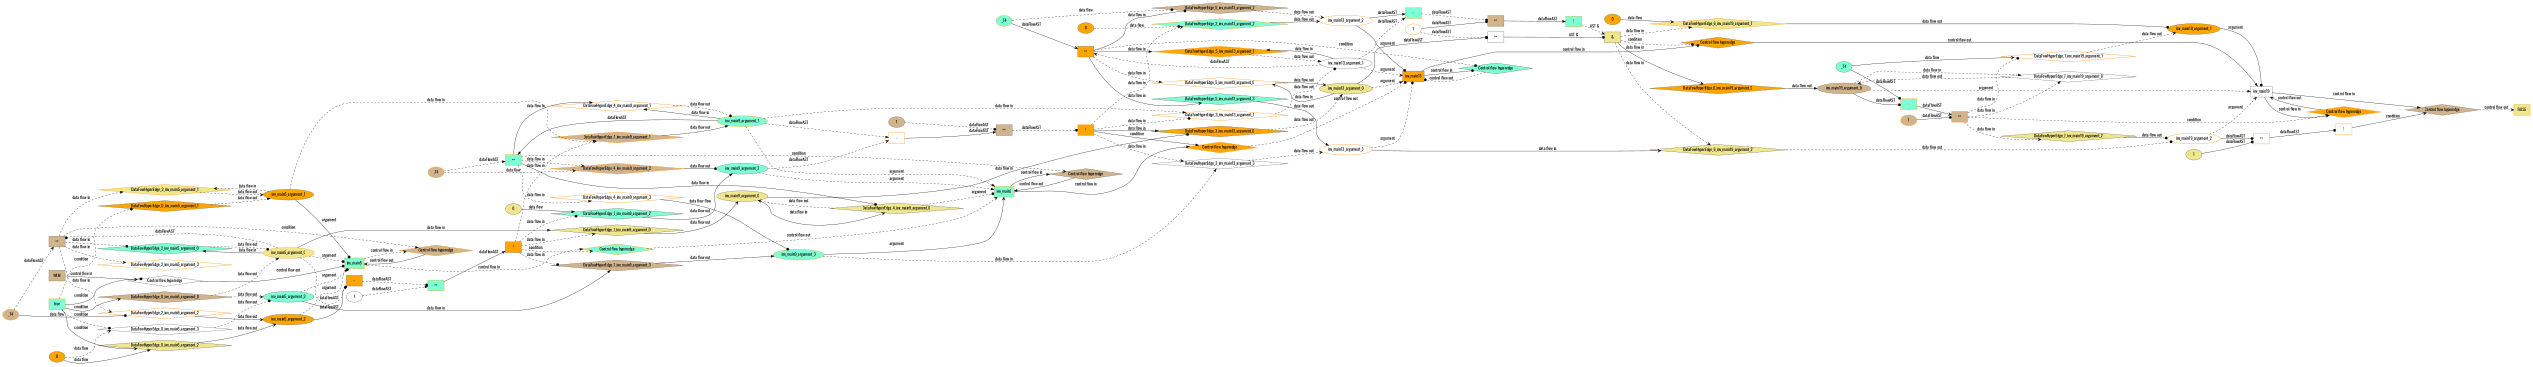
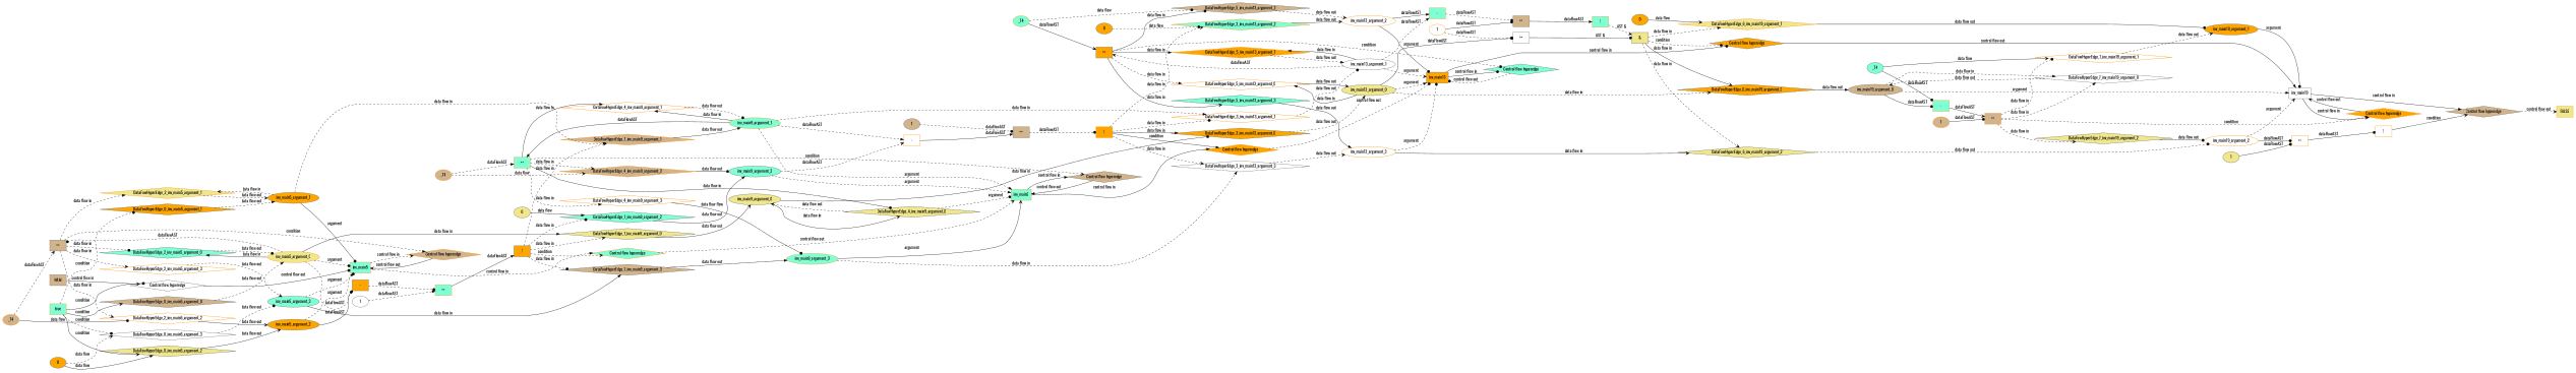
  digraph {
    fontname=Oswald
    rankdir=LR
    node [color=gray40 fillcolor=white fontname=Oswald nodeName=argument0 shape=diamond style=filled]
    edge [arrowhead=dot fontname=Oswald style=dashed]
    n1 [fillcolor=orange label=inv_main13 nodeName=inv_main13 shape=rect]
    n2 [fillcolor=aquamarine label="Control flow hyperedge" nodeName=ControlFowHyperEdge_5]
    n3 [fillcolor=orange label="Control flow hyperedge" nodeName=ControlFowHyperEdge_6]
    n4 [label=inv_main19 nodeName=inv_main19 shape=rect]
    n5 [color=darkorange fillcolor=orange label="Control flow hyperedge" nodeName=ControlFowHyperEdge_7]
    n6 [fillcolor=tan label="Control flow hyperedge" nodeName=ControlFowHyperEdge_8]
    n7 [color=darkorange fillcolor=khaki label=FALSE nodeName=FALSE shape=rect]
    n8 [color=darkorange fillcolor=aquamarine label=inv_main5 nodeName=inv_main5 shape=rect]
    n9 [color=darkorange fillcolor=aquamarine label="Control flow hyperedge" nodeName=ControlFowHyperEdge_1]
    n10 [color=darkorange fillcolor=tan label="Control flow hyperedge" nodeName=ControlFowHyperEdge_2]
    n11 [color=darkorange fillcolor=aquamarine label=inv_main9 nodeName=inv_main9 shape=rect]
    n12 [color=darkorange fillcolor=orange label="Control flow hyperedge" nodeName=ControlFowHyperEdge_3]
    n13 [fillcolor=tan label="Control flow hyperedge" nodeName=ControlFowHyperEdge_4]
    n14 [fillcolor=tan label=Initial nodeName=Initial shape=rect]
    n15 [label="Control flow hyperedge" nodeName=ControlFowHyperEdge_0]
    n16 [color=darkorange fillcolor=khaki label=inv_main5_argument_0 shape=oval]
    n17 [fillcolor=orange label="-" nodeName=xxxinv_main9___inv_main5_1xxxguard_0_node_2 shape=rect]
    n18 [fillcolor=tan label=">=" nodeName=xxxinv_main5___inv_main5_2xxxguard_0_node_0 shape=rect]
    n19 [fillcolor=khaki label=DataFowHyperEdge_1_inv_main9_argument_0 nodeName=DataFowHyperEdge_1_inv_main9_argument_0]
    n20 [fillcolor=aquamarine label=DataFowHyperEdge_2_inv_main5_argument_0 nodeName=DataFowHyperEdge_2_inv_main5_argument_0]
    n21 [color=darkorange fillcolor=aquamarine label=">=" nodeName=xxxinv_main9___inv_main5_1xxxguard_0_node_1 shape=rect]
    n22 [color=darkorange fillcolor=khaki label=DataFowHyperEdge_2_inv_main5_argument_1 nodeName=DataFowHyperEdge_2_inv_main5_argument_1]
    n23 [color=darkorange label=DataFowHyperEdge_2_inv_main5_argument_2 nodeName=DataFowHyperEdge_2_inv_main5_argument_2]
    n24 [color=darkorange label=DataFowHyperEdge_2_inv_main5_argument_3 nodeName=DataFowHyperEdge_2_inv_main5_argument_3]
    n25 [fillcolor=khaki label=inv_main9_argument_0 shape=oval]
    n26 [fillcolor=orange label=inv_main5_argument_1 nodeName=argument1 shape=oval]
    n27 [color=darkorange fillcolor=tan label=DataFowHyperEdge_1_inv_main9_argument_1 nodeName=DataFowHyperEdge_1_inv_main9_argument_1]
    n28 [color=darkorange fillcolor=aquamarine label=inv_main9_argument_1 nodeName=argument1 shape=oval]
    n29 [fillcolor=orange label=inv_main5_argument_2 nodeName=argument2 shape=oval]
    n30 [fillcolor=aquamarine label=inv_main5_argument_3 nodeName=argument3 shape=oval]
    n31 [fillcolor=tan label=DataFowHyperEdge_1_inv_main9_argument_3 nodeName=DataFowHyperEdge_1_inv_main9_argument_3]
    n32 [color=darkorange fillcolor=aquamarine label=inv_main9_argument_3 nodeName=argument3 shape=oval]
    n33 [fillcolor=orange label=DataFowHyperEdge_3_inv_main13_argument_0 nodeName=DataFowHyperEdge_3_inv_main13_argument_0]
    n34 [fillcolor=khaki label=DataFowHyperEdge_4_inv_main9_argument_0 nodeName=DataFowHyperEdge_4_inv_main9_argument_0]
    n35 [fillcolor=khaki label=inv_main13_argument_0 shape=oval]
    n36 [color=darkorange label="-" nodeName=xxxinv_main13___inv_main9_3xxxguard_0_node_2 shape=rect]
    n37 [color=darkorange fillcolor=aquamarine label=">=" nodeName=xxxinv_main9___inv_main9_4xxxguard_0_node_0 shape=rect]
    n38 [color=darkorange label=DataFowHyperEdge_3_inv_main13_argument_1 nodeName=DataFowHyperEdge_3_inv_main13_argument_1]
    n39 [color=darkorange label=DataFowHyperEdge_4_inv_main9_argument_1 nodeName=DataFowHyperEdge_4_inv_main9_argument_1]
    n40 [fillcolor=tan label=">=" nodeName=xxxinv_main13___inv_main9_3xxxguard_0_node_1 shape=rect]
    n41 [color=darkorange fillcolor=tan label=DataFowHyperEdge_4_inv_main9_argument_2 nodeName=DataFowHyperEdge_4_inv_main9_argument_2]
    n42 [color=darkorange label=DataFowHyperEdge_4_inv_main9_argument_3 nodeName=DataFowHyperEdge_4_inv_main9_argument_3]
    n43 [label=inv_main13_argument_1 nodeName=argument1 shape=oval]
    n44 [fillcolor=aquamarine label=inv_main9_argument_2 nodeName=argument2 shape=oval]
    n45 [label=DataFowHyperEdge_3_inv_main13_argument_3 nodeName=DataFowHyperEdge_3_inv_main13_argument_3]
    n46 [color=darkorange label=inv_main13_argument_3 nodeName=argument3 shape=oval]
    n47 [label=">=" nodeName=xxxinv_main19___inv_main13_6xxxguard1_node_0 shape=rect]
    n48 [color=darkorange label=DataFowHyperEdge_5_inv_main13_argument_0 nodeName=DataFowHyperEdge_5_inv_main13_argument_0]
    n49 [fillcolor=orange label=DataFowHyperEdge_6_inv_main19_argument_0 nodeName=DataFowHyperEdge_6_inv_main19_argument_0]
    n50 [fillcolor=khaki label="&" nodeName=xxxinv_main19___inv_main13_6xxx_and shape=rect]
    n51 [fillcolor=tan label=inv_main19_argument_0 shape=oval]
    n52 [fillcolor=orange label=">=" nodeName=xxxinv_main13___inv_main13_5xxxguard_0_node_0 shape=rect]
    n53 [color=darkorange fillcolor=aquamarine label="-" nodeName=xxxinv_main19___inv_main13_6xxxguard_0_node_2 shape=rect]
    n54 [color=darkorange fillcolor=orange label=DataFowHyperEdge_5_inv_main13_argument_1 nodeName=DataFowHyperEdge_5_inv_main13_argument_1]
    n55 [fillcolor=tan label=DataFowHyperEdge_5_inv_main13_argument_2 nodeName=DataFowHyperEdge_5_inv_main13_argument_2]
    n56 [fillcolor=aquamarine label=DataFowHyperEdge_5_inv_main13_argument_3 nodeName=DataFowHyperEdge_5_inv_main13_argument_3]
    n57 [fillcolor=tan label=">=" nodeName=xxxinv_main19___inv_main13_6xxxguard_0_node_1 shape=rect]
    n58 [color=darkorange label=inv_main13_argument_2 nodeName=argument2 shape=oval]
    n59 [fillcolor=khaki label=DataFowHyperEdge_6_inv_main19_argument_2 nodeName=DataFowHyperEdge_6_inv_main19_argument_2]
    n60 [color=darkorange label=inv_main19_argument_2 nodeName=argument2 shape=oval]
    n61 [color=darkorange fillcolor=aquamarine label="-" nodeName=xxxinv_main19___inv_main19_7xxxguard_0_node_1 shape=rect]
    n62 [label=DataFowHyperEdge_7_inv_main19_argument_0 nodeName=DataFowHyperEdge_7_inv_main19_argument_0]
    n63 [color=darkorange fillcolor=tan label=">=" nodeName=xxxinv_main19___inv_main19_7xxxguard_0_node_0 shape=rect]
    n64 [fillcolor=orange label=inv_main19_argument_1 nodeName=argument1 shape=oval]
    n65 [color=darkorange label=">=" nodeName=xxxFALSE___inv_main19_8xxxguard_0_node_1 shape=rect]
    n66 [color=darkorange label="!" nodeName=xxxFALSE___inv_main19_8xxxguard_0_node_0 shape=rect]
    n67 [color=darkorange fillcolor=aquamarine label=true nodeName=true_0 shape=rect]
    n68 [fillcolor=khaki label=DataFowHyperEdge_0_inv_main5_argument_2 nodeName=DataFowHyperEdge_0_inv_main5_argument_2]
    n69 [label=DataFowHyperEdge_0_inv_main5_argument_3 nodeName=DataFowHyperEdge_0_inv_main5_argument_3]
    n70 [fillcolor=tan label=DataFowHyperEdge_0_inv_main5_argument_0 nodeName=DataFowHyperEdge_0_inv_main5_argument_0]
    n71 [fillcolor=orange label=DataFowHyperEdge_0_inv_main5_argument_1 nodeName=DataFowHyperEdge_0_inv_main5_argument_1]
    n72 [fillcolor=orange label=0 nodeName=xxxinv_main5___Initial_0xxxdataFlow_0_node_0 shape=""]
    n73 [fillcolor=orange label="!" nodeName=xxxinv_main9___inv_main5_1xxxguard_0_node_0 shape=rect]
    n74 [fillcolor=aquamarine label=DataFowHyperEdge_1_inv_main9_argument_2 nodeName=DataFowHyperEdge_1_inv_main9_argument_2]
    n75 [label=1 nodeName=xxxinv_main9___inv_main5_1xxxguard_0_node_5 shape=""]
    n76 [fillcolor=khaki label=0 nodeName=xxxinv_main9___inv_main5_1xxxdataFlow_0_node_0 shape=""]
    n77 [color=darkorange fillcolor=tan label=_T4 nodeName=xxxinv_main5___inv_main5_2xxxdataFlow_0_node_0 shape=""]
    n78 [color=darkorange fillcolor=orange label="!" nodeName=xxxinv_main13___inv_main9_3xxxguard_0_node_0 shape=rect]
    n79 [color=darkorange fillcolor=aquamarine label=DataFowHyperEdge_3_inv_main13_argument_2 nodeName=DataFowHyperEdge_3_inv_main13_argument_2]
    n80 [fillcolor=tan label=1 nodeName=xxxinv_main13___inv_main9_3xxxguard_0_node_5 shape=""]
    n81 [fillcolor=orange label=0 nodeName=xxxinv_main13___inv_main9_3xxxdataFlow_0_node_0 shape=""]
    n82 [color=darkorange fillcolor=tan label=_T4 nodeName=xxxinv_main9___inv_main9_4xxxdataFlow_0_node_0 shape=""]
    n83 [color=darkorange fillcolor=aquamarine label=_T4 nodeName=xxxinv_main13___inv_main13_5xxxdataFlow_0_node_0 shape=""]
    n84 [color=darkorange fillcolor=khaki label=DataFowHyperEdge_6_inv_main19_argument_1 nodeName=DataFowHyperEdge_6_inv_main19_argument_1]
    n85 [color=darkorange fillcolor=aquamarine label="!" nodeName=xxxinv_main19___inv_main13_6xxxguard_0_node_0 shape=rect]
    n86 [color=darkorange label=1 nodeName=xxxinv_main19___inv_main13_6xxxguard_0_node_5 shape=""]
    n87 [fillcolor=orange label=0 nodeName=xxxinv_main19___inv_main13_6xxxdataFlow_0_node_0 shape=""]
    n88 [color=darkorange label=DataFowHyperEdge_7_inv_main19_argument_1 nodeName=DataFowHyperEdge_7_inv_main19_argument_1]
    n89 [fillcolor=khaki label=DataFowHyperEdge_7_inv_main19_argument_2 nodeName=DataFowHyperEdge_7_inv_main19_argument_2]
    n90 [color=darkorange fillcolor=tan label=1 nodeName=xxxinv_main19___inv_main19_7xxxguard_0_node_4 shape=""]
    n91 [fillcolor=aquamarine label=_T4 nodeName=xxxinv_main19___inv_main19_7xxxdataFlow_0_node_0 shape=""]
    n92 [fillcolor=khaki label=1 nodeName=xxxFALSE___inv_main19_8xxxguard_0_node_3 shape=""]
    n1 -> n2 [label="control flow in" style=solid]
    n1 -> n3 [label="control flow in" style=solid]
    n2 -> n1 [label="control flow out"]
    n3 -> n4 [arrowhead=normal label="control flow out" style=solid]
    n4 -> n5 [arrowhead=vee label="control flow in" style=solid]
    n4 -> n6 [arrowhead=normal label="control flow in" style=solid]
    n5 -> n4 [arrowhead=vee label="control flow out" style=solid]
    n6 -> n7 [arrowhead=vee label="control flow out"]
    n8 -> n9 [arrowhead=normal label="control flow in"]
    n8 -> n10 [arrowhead=vee label="control flow in"]
    n9 -> n11 [arrowhead=vee label="control flow out"]
    n10 -> n8 [arrowhead=vee label="control flow out" style=solid]
    n11 -> n12 [arrowhead=normal label="control flow in" style=solid]
    n11 -> n13 [arrowhead=normal label="control flow in" style=solid]
    n12 -> n1 [label="control flow out"]
    n13 -> n11 [arrowhead=normal label="control flow out" style=solid]
    n14 -> n15 [arrowhead=vee label="control flow in" style=solid]
    n15 -> n8 [label="control flow out" style=solid]
    n16 -> n8 [label=argument]
    n16 -> n17 [arrowhead=normal label=dataFlowAST]
    n16 -> n18 [label=dataFlowAST]
    n16 -> n19 [arrowhead=normal label="data flow in" style=solid]
    n16 -> n20 [arrowhead=normal label="data flow in" style=solid]
    n17 -> n21 [label=dataFlowAST]
    n18 -> n10 [arrowhead=normal label=condition]
    n18 -> n20 [label="data flow in"]
    n18 -> n22 [arrowhead=normal label="data flow in"]
    n18 -> n23 [arrowhead=vee label="data flow in"]
    n18 -> n24 [arrowhead=vee label="data flow in"]
    n19 -> n25 [arrowhead=vee label="data flow out" style=solid]
    n20 -> n16 [label="data flow out"]
    n21 -> n73 [arrowhead=normal label=dataFlowAST style=solid]
    n22 -> n26 [arrowhead=vee label="data flow out"]
    n23 -> n29 [arrowhead=vee label="data flow out" style=solid]
-   n70 -> n30 [arrowhead=vee label="data flow out"]
+   n24 -> n30 [arrowhead=vee label="data flow out"]
    n25 -> n33 [label="data flow in" style=solid]
    n25 -> n34 [arrowhead=vee label="data flow in" style=solid]
    n26 -> n8 [label=argument style=solid]
    n26 -> n22 [arrowhead=vee label="data flow in"]
    n26 -> n27 [arrowhead=normal label="data flow in"]
    n27 -> n28 [arrowhead=normal label="data flow out" style=solid]
    n28 -> n11 [arrowhead=normal label=argument]
    n28 -> n36 [arrowhead=normal label=dataFlowAST]
    n28 -> n37 [arrowhead=normal label=dataFlowAST style=solid]
    n28 -> n38 [arrowhead=normal label="data flow in"]
    n28 -> n39 [arrowhead=normal label="data flow in" style=solid]
    n29 -> n8 [arrowhead=normal label=argument]
    n29 -> n17 [label=dataFlowAST style=solid]
    n30 -> n8 [label=argument]
    n30 -> n31 [arrowhead=normal label="data flow in" style=solid]
    n31 -> n32 [arrowhead=normal label="data flow out" style=solid]
    n32 -> n11 [arrowhead=vee label=argument style=solid]
    n32 -> n45 [arrowhead=normal label="data flow in"]
    n33 -> n35 [arrowhead=normal label="data flow out"]
    n34 -> n11 [label=argument]
    n34 -> n25 [arrowhead=vee label="data flow out"]
    n35 -> n1 [arrowhead=normal label=argument]
    n35 -> n47 [label=dataFlowAST style=solid]
-   n35 -> n48 [arrowhead=vee label="data flow in" style=solid]
+   n35 -> n48 [arrowhead=normal label="data flow in" style=solid]
+   n35 -> n49 [arrowhead=vee label="data flow in"]
    n36 -> n40 [arrowhead=normal label=dataFlowAST style=solid]
    n37 -> n13 [arrowhead=vee label=condition]
    n37 -> n34 [label="data flow in" style=solid]
    n37 -> n39 [arrowhead=normal label="data flow in" style=solid]
    n37 -> n41 [arrowhead=vee label="data flow in"]
    n37 -> n42 [arrowhead=normal label="data flow in"]
    n38 -> n43 [label="data flow out"]
    n39 -> n28 [label="data flow out"]
    n40 -> n78 [label=dataFlowAST]
    n41 -> n44 [label="data flow out" style=solid]
    n42 -> n32 [label="data flow flow" style=solid]
    n43 -> n1 [arrowhead=vee label=argument]
    n43 -> n52 [arrowhead=vee label=dataFlowAST]
    n43 -> n53 [arrowhead=normal label=dataFlowAST]
    n43 -> n54 [arrowhead=normal label="data flow in" style=solid]
    n44 -> n11 [arrowhead=normal label=argument]
    n44 -> n36 [arrowhead=vee label=dataFlowAST]
    n45 -> n46 [arrowhead=vee label="data flow out"]
    n46 -> n1 [label=argument]
    n46 -> n59 [arrowhead=vee label="data flow in" style=solid]
    n47 -> n50 [label="AST &" style=solid]
    n48 -> n35 [arrowhead=vee label="data flow out" style=solid]
    n49 -> n51 [arrowhead=normal label="data flow out" style=solid]
    n50 -> n3 [label=condition]
    n50 -> n49 [arrowhead=vee label="data flow in" style=solid]
    n50 -> n59 [arrowhead=vee label="data flow in"]
    n50 -> n84 [arrowhead=normal label="data flow in"]
    n51 -> n4 [arrowhead=normal label=argument]
    n51 -> n61 [label=dataFlowAST style=solid]
    n51 -> n62 [arrowhead=normal label="data flow in"]
    n52 -> n2 [label=condition]
    n52 -> n48 [arrowhead=normal label="data flow in"]
    n52 -> n54 [arrowhead=normal label="data flow in" style=solid]
    n52 -> n55 [label="data flow in" style=solid]
    n52 -> n56 [arrowhead=vee label="data flow in" style=solid]
    n53 -> n57 [label=dataFlowAST]
    n54 -> n43 [arrowhead=normal label="data flow out"]
    n55 -> n58 [arrowhead=vee label="data flow out"]
    n56 -> n46 [arrowhead=normal label="data flow out" style=solid]
    n57 -> n85 [arrowhead=normal label=dataFlowAST style=solid]
    n58 -> n1 [label=argument style=solid]
    n58 -> n53 [arrowhead=normal label=dataFlowAST style=solid]
    n59 -> n60 [label="data flow out"]
    n60 -> n4 [arrowhead=vee label=argument]
    n60 -> n65 [label=dataFlowAST style=solid]
    n61 -> n63 [arrowhead=vee label=dataFlowAST style=solid]
    n62 -> n51 [arrowhead=vee label="data flow out"]
    n63 -> n5 [arrowhead=vee label=condition]
    n63 -> n62 [arrowhead=normal label="data flow in"]
    n63 -> n88 [label="data flow in"]
    n63 -> n89 [arrowhead=vee label="data flow in"]
    n64 -> n4 [label=argument style=solid]
    n65 -> n66 [label=dataFlowAST style=solid]
    n66 -> n6 [arrowhead=vee label=condition style=solid]
    n67 -> n15 [label=condition style=solid]
    n67 -> n68 [arrowhead=vee label=condition style=solid]
    n67 -> n69 [label=condition]
    n67 -> n70 [arrowhead=vee label=condition style=solid]
    n67 -> n71 [label=condition]
    n68 -> n29 [arrowhead=vee label="data flow out" style=solid]
    n69 -> n30 [label="data flow out"]
    n70 -> n16 [arrowhead=normal label="data flow out"]
    n71 -> n26 [arrowhead=normal label="data flow out"]
    n72 -> n68 [arrowhead=normal label="data flow" style=solid]
    n72 -> n69 [arrowhead=vee label="data flow"]
    n73 -> n9 [arrowhead=vee label=condition]
    n73 -> n19 [arrowhead=vee label="data flow in"]
    n73 -> n27 [arrowhead=vee label="data flow in"]
    n73 -> n31 [label="data flow in"]
    n73 -> n74 [label="data flow in"]
    n74 -> n44 [arrowhead=normal label="data flow out" style=solid]
    n75 -> n21 [arrowhead=normal label=dataFlowAST]
    n76 -> n74 [arrowhead=normal label="data flow" style=solid]
    n77 -> n18 [arrowhead=vee label=dataFlowAST]
    n77 -> n23 [label="data flow" style=solid]
    n78 -> n12 [arrowhead=normal label=condition style=solid]
    n78 -> n33 [arrowhead=normal label="data flow in" style=solid]
    n78 -> n38 [label="data flow in"]
    n78 -> n45 [arrowhead=vee label="data flow in"]
    n78 -> n79 [arrowhead=vee label="data flow in"]
    n79 -> n58 [arrowhead=vee label="data flow out" style=solid]
    n80 -> n40 [label=dataFlowAST]
    n81 -> n79 [label="data flow"]
    n82 -> n37 [arrowhead=normal label=dataFlowAST]
    n82 -> n41 [arrowhead=vee label="data flow"]
    n83 -> n52 [arrowhead=vee label=dataFlowAST style=solid]
    n83 -> n55 [label="data flow"]
    n84 -> n64 [label="data flow out" style=solid]
    n85 -> n50 [arrowhead=vee label="AST &"]
    n86 -> n47 [label=dataFlowAST]
    n86 -> n57 [label=dataFlowAST style=solid]
    n87 -> n84 [arrowhead=vee label="data flow" style=solid]
    n88 -> n64 [arrowhead=vee label="data flow out"]
    n89 -> n60 [label="data flow out" style=solid]
    n90 -> n63 [label=dataFlowAST style=solid]
    n91 -> n61 [label=dataFlowAST style=solid]
    n91 -> n88 [arrowhead=vee label="data flow" style=solid]
    n92 -> n65 [label=dataFlowAST style=solid]
  }
